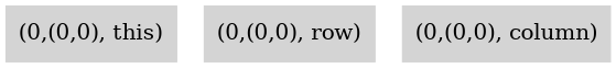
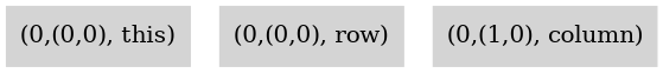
  digraph {
    node [color=".0 .0 .83" shape=box style=filled]
    n1 [label="(0,(0,0), this)"]
    n2 [label="(0,(0,0), row)"]
-   n3 [label="(0,(0,0), column)"]
+   n3 [label="(0,(1,0), column)"]
  }
